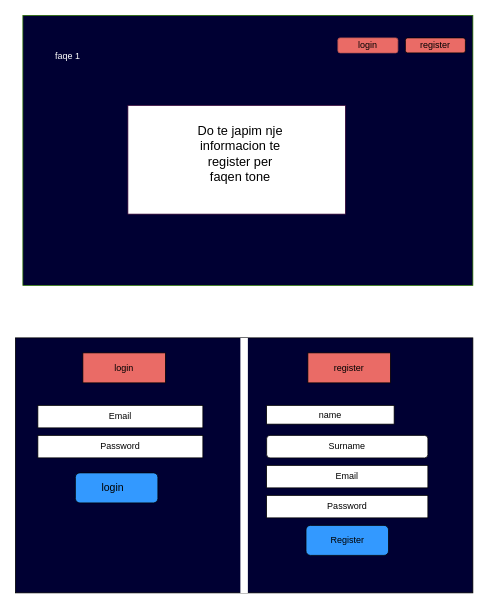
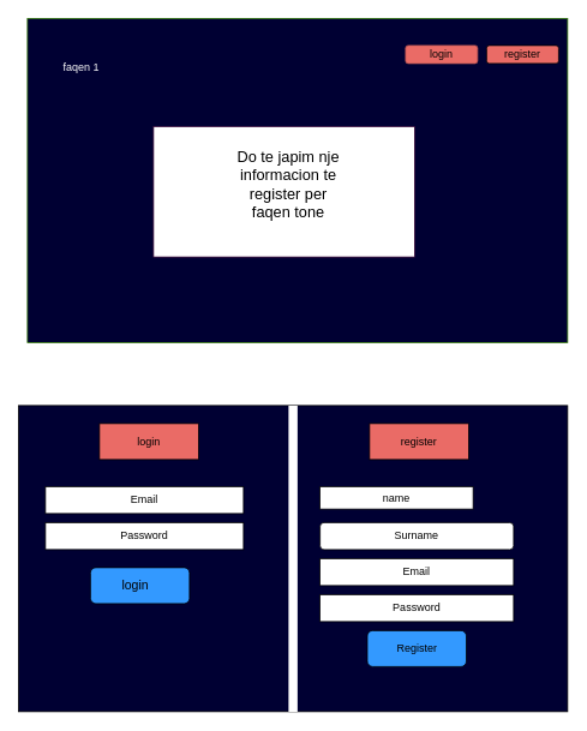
  <mxCell id="0" />
  <mxCell id="1" parent="0" />
  <mxCell id="2" value="" style="rounded=0;whiteSpace=wrap;html=1;fillColor=#000033;strokeColor=#2D7600;fontColor=#ffffff;" vertex="1" parent="1"><mxGeometry x="30" y="20" width="600" height="360" as="geometry" /></mxCell>
  <mxCell id="3" value="" style="rounded=1;whiteSpace=wrap;html=1;fillColor=#EA6B66;strokeColor=#b85450;" vertex="1" parent="1"><mxGeometry x="450" y="50" width="80" height="20" as="geometry" /></mxCell>
  <mxCell id="4" value="" style="rounded=1;whiteSpace=wrap;html=1;fillColor=#EA6B66;" vertex="1" parent="1"><mxGeometry x="540" y="50" width="80" height="20" as="geometry" /></mxCell>
  <mxCell id="5" value="" style="rounded=0;whiteSpace=wrap;html=1;strokeColor=#330033;" vertex="1" parent="1"><mxGeometry x="170" y="140" width="290" height="145" as="geometry" /></mxCell>
  <mxCell id="6" value="&lt;font style=&quot;font-size: 17px;&quot;&gt;Do te japim nje informacion te register per faqen tone&lt;/font&gt;" style="text;strokeColor=none;align=center;fillColor=none;html=1;verticalAlign=middle;whiteSpace=wrap;rounded=0;" vertex="1" parent="1"><mxGeometry x="260" y="190" width="120" height="30" as="geometry" /></mxCell>
  <mxCell id="7" value="login" style="text;strokeColor=none;align=center;fillColor=none;html=1;verticalAlign=middle;whiteSpace=wrap;rounded=0;" vertex="1" parent="1"><mxGeometry x="460" y="45" width="60" height="30" as="geometry" /></mxCell>
  <mxCell id="8" value="register" style="text;strokeColor=none;align=center;fillColor=none;html=1;verticalAlign=middle;whiteSpace=wrap;rounded=0;" vertex="1" parent="1"><mxGeometry x="550" y="45" width="60" height="30" as="geometry" /></mxCell>
- <mxCell id="9" value="&lt;font color=&quot;#ffffff&quot;&gt;faqe 1&lt;/font&gt;" style="text;strokeColor=none;align=center;fillColor=none;html=1;verticalAlign=middle;whiteSpace=wrap;rounded=0;" vertex="1" parent="1"><mxGeometry x="60" y="60" width="60" height="30" as="geometry" /></mxCell>
+ <mxCell id="9" value="&lt;font color=&quot;#ffffff&quot;&gt;faqen 1&lt;/font&gt;" style="text;strokeColor=none;align=center;fillColor=none;html=1;verticalAlign=middle;whiteSpace=wrap;rounded=0;" vertex="1" parent="1"><mxGeometry x="60" y="60" width="60" height="30" as="geometry" /></mxCell>
  <mxCell id="10" style="edgeStyle=orthogonalEdgeStyle;rounded=0;orthogonalLoop=1;jettySize=auto;html=1;exitX=0.5;exitY=1;exitDx=0;exitDy=0;" edge="1" parent="1" source="2" target="2"><mxGeometry relative="1" as="geometry" /></mxCell>
  <mxCell id="11" value="" style="rounded=0;whiteSpace=wrap;html=1;fillColor=#000033;" vertex="1" parent="1"><mxGeometry x="20" y="450" width="610" height="340" as="geometry" /></mxCell>
  <mxCell id="12" value="" style="endArrow=none;html=1;rounded=0;entryX=0.5;entryY=0;entryDx=0;entryDy=0;exitX=0.5;exitY=1;exitDx=0;exitDy=0;strokeWidth=10;strokeColor=#FFFFFF;" edge="1" parent="1" source="11" target="11"><mxGeometry width="50" height="50" relative="1" as="geometry"><mxPoint x="230" y="500" as="sourcePoint" /><mxPoint x="310" y="450" as="targetPoint" /><Array as="points" /></mxGeometry></mxCell>
  <mxCell id="13" value="" style="rounded=0;whiteSpace=wrap;html=1;fillColor=#EA6B66;" vertex="1" parent="1"><mxGeometry x="110" y="470" width="110" height="40" as="geometry" /></mxCell>
  <mxCell id="14" value="" style="rounded=0;whiteSpace=wrap;html=1;fillColor=#EA6B66;" vertex="1" parent="1"><mxGeometry x="410" y="470" width="110" height="40" as="geometry" /></mxCell>
  <mxCell id="15" value="login" style="text;strokeColor=none;align=center;fillColor=none;html=1;verticalAlign=middle;whiteSpace=wrap;rounded=0;" vertex="1" parent="1"><mxGeometry x="135" y="475" width="60" height="30" as="geometry" /></mxCell>
  <mxCell id="16" value="register" style="text;strokeColor=none;align=center;fillColor=none;html=1;verticalAlign=middle;whiteSpace=wrap;rounded=0;" vertex="1" parent="1"><mxGeometry x="435" y="475" width="60" height="30" as="geometry" /></mxCell>
  <mxCell id="17" value="" style="rounded=0;whiteSpace=wrap;html=1;" vertex="1" parent="1"><mxGeometry x="50" y="540" width="220" height="30" as="geometry" /></mxCell>
  <mxCell id="18" value="Password" style="rounded=0;whiteSpace=wrap;html=1;" vertex="1" parent="1"><mxGeometry x="50" y="580" width="220" height="30" as="geometry" /></mxCell>
  <mxCell id="19" value="" style="rounded=1;whiteSpace=wrap;html=1;fillColor=#3399FF;" vertex="1" parent="1"><mxGeometry x="100" y="630" width="110" height="40" as="geometry" /></mxCell>
  <mxCell id="20" value="&lt;font style=&quot;font-size: 14px;&quot;&gt;login&lt;/font&gt;" style="text;strokeColor=none;align=center;fillColor=none;html=1;verticalAlign=middle;whiteSpace=wrap;rounded=0;strokeWidth=3;" vertex="1" parent="1"><mxGeometry x="120" y="635" width="60" height="30" as="geometry" /></mxCell>
  <mxCell id="21" value="Email" style="text;strokeColor=none;align=center;fillColor=none;html=1;verticalAlign=middle;whiteSpace=wrap;rounded=0;" vertex="1" parent="1"><mxGeometry x="70" y="540" width="180" height="30" as="geometry" /></mxCell>
  <mxCell id="22" value="name" style="rounded=0;whiteSpace=wrap;html=1;" vertex="1" parent="1"><mxGeometry x="355" y="540" width="170" height="25" as="geometry" /></mxCell>
  <mxCell id="23" value="Surname" style="whiteSpace=wrap;html=1;rounded=1;" vertex="1" parent="1"><mxGeometry x="355" y="580" width="215" height="30" as="geometry" /></mxCell>
  <mxCell id="24" value="Email" style="rounded=0;whiteSpace=wrap;html=1;" vertex="1" parent="1"><mxGeometry x="355" y="620" width="215" height="30" as="geometry" /></mxCell>
  <mxCell id="25" value="Password" style="rounded=0;whiteSpace=wrap;html=1;" vertex="1" parent="1"><mxGeometry x="355" y="660" width="215" height="30" as="geometry" /></mxCell>
  <mxCell id="26" value="" style="rounded=1;whiteSpace=wrap;html=1;fillColor=#3399FF;" vertex="1" parent="1"><mxGeometry x="407.5" y="700" width="110" height="40" as="geometry" /></mxCell>
  <mxCell id="27" value="Register" style="text;strokeColor=none;align=center;fillColor=none;html=1;verticalAlign=middle;whiteSpace=wrap;rounded=0;" vertex="1" parent="1"><mxGeometry x="432.5" y="705" width="60" height="30" as="geometry" /></mxCell>
